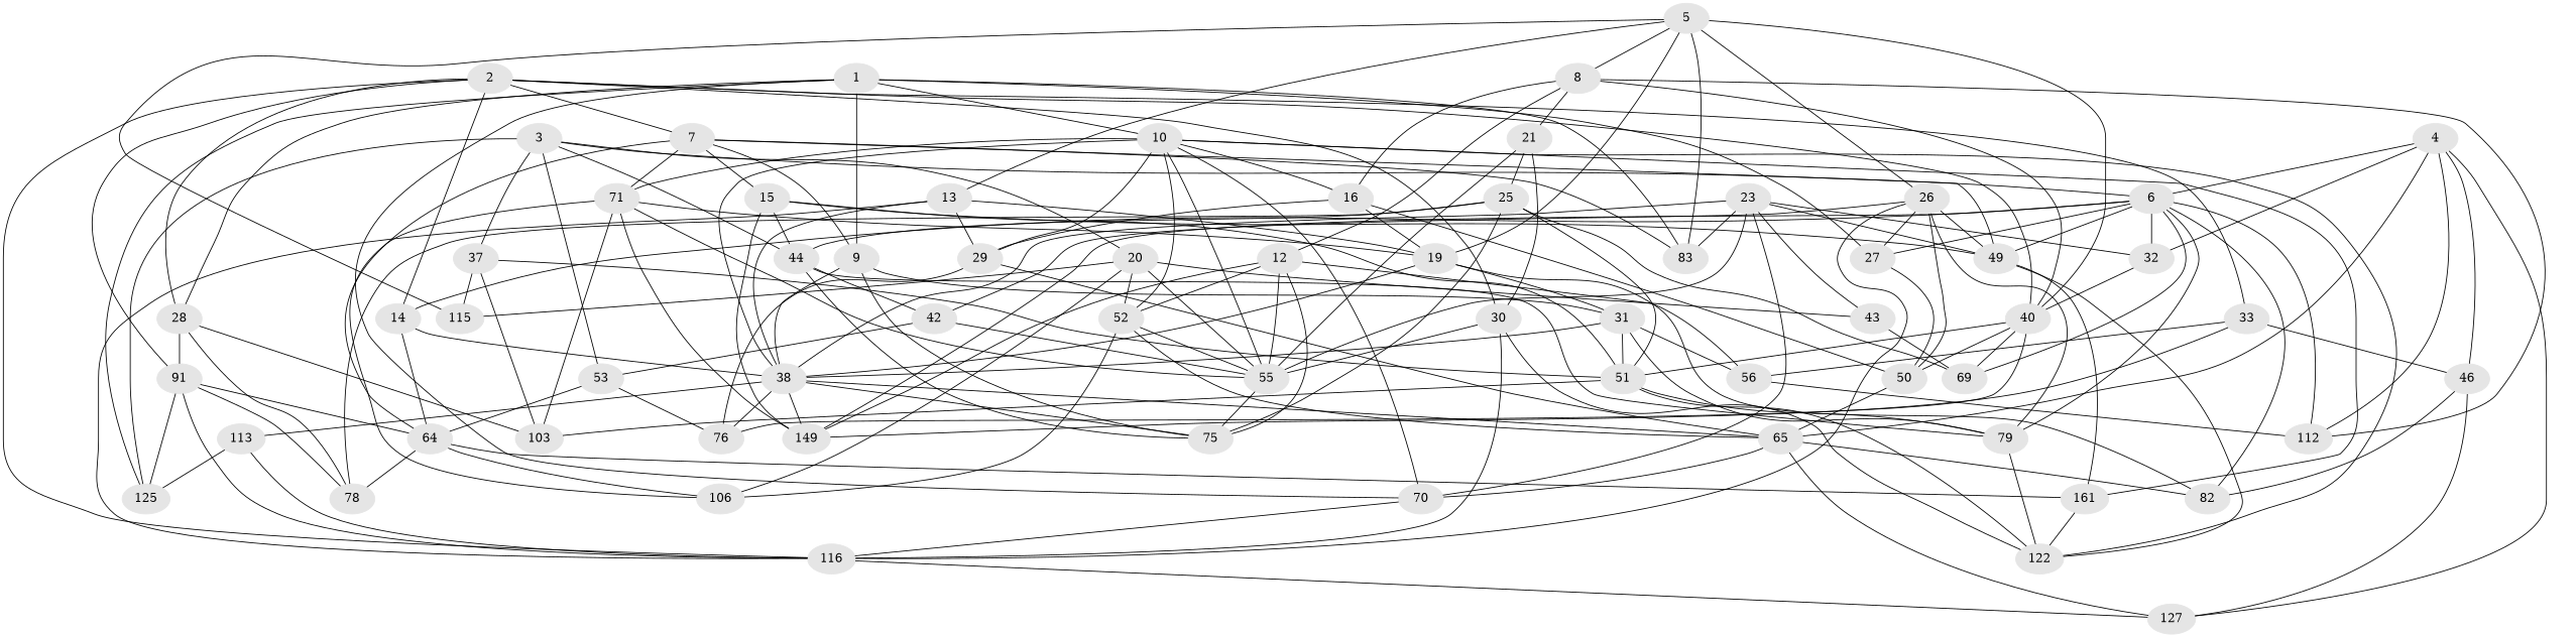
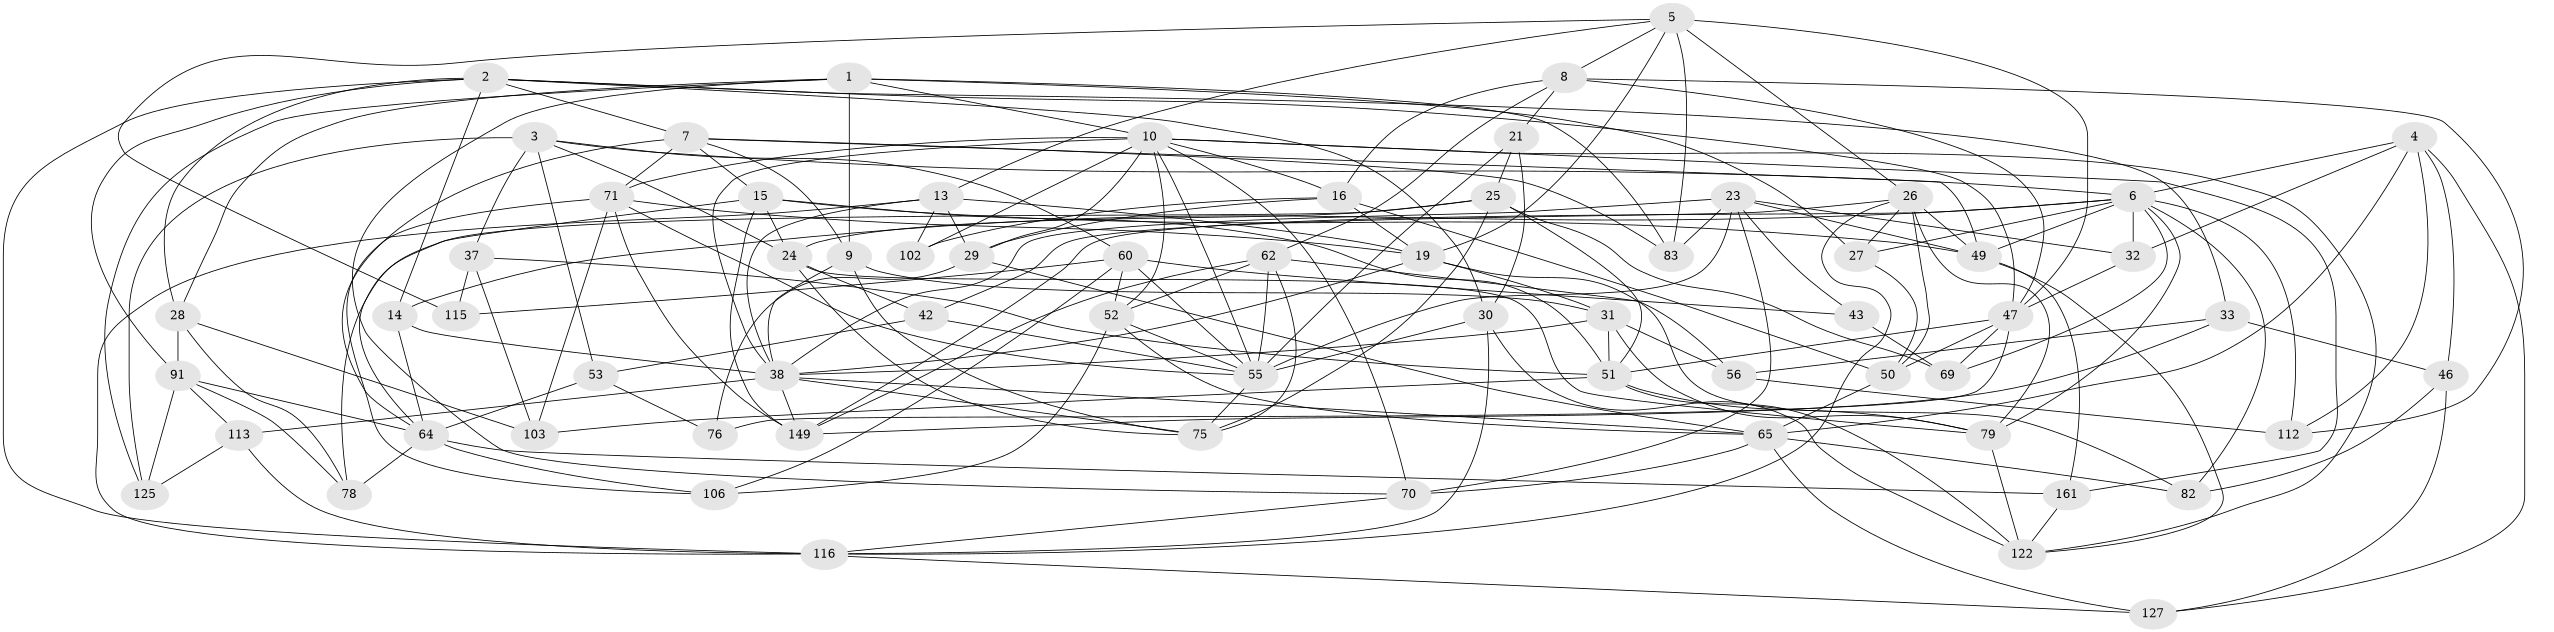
  graph {
    node [color=gray90 style=filled]
    1 [super="+109+38"]
    9 [super="+107"]
    10 [super="+18+66"]
    27
    28 [super="+84"]
    70
    83
    125
    31 [super="+114"]
    n10 [label=38 super="+129+89"]
    75 [super="+81"]
+   102
    n13 [label=71 super="+100+49"]
    16 [super="+73"]
    29 [super="+104+59"]
    52 [super="+130"]
    55 [super="+126+93"]
    n18 [label=161]
    122 [super="+132"]
    50
    n21 [label=91 super="+94"]
    103
    78
    116 [super="+121+118"]
    2 [super="+74+36"]
    7 [super="+25"]
    n27 [label=14]
    30 [super="+91"]
    33
-   40 [super="+41"]
+   40 [super="+41" label=47]
    n31 [label=49 super="+108"]
    15 [super="+64"]
    n33 [label=64 super="+135+131"]
    46
    n35 [label=149 super="+123"]
    56
    69
    51 [super="+80+60"]
    76
    113
    127
    3 [super="+133"]
    6 [super="+14+68+128"]
-   20 [super="+99"]
-   24 [super="+110" label=44]
+   20 [super="+99" label=60]
+   24 [super="+110"]
    37
    53 [super="+96"]
    32
    112
    79 [super="+85"]
    82
    115
    43
    106
    42
    4 [super="+54"]
    65 [super="+72"]
    5 [super="+88+67"]
    8 [super="+39"]
    13 [super="+58"]
    19 [super="+62+57"]
    26 [super="+35+48"]
-   12 [super="+105"]
+   12 [super="+105" label=62]
    21
    n65 [label=25 super="+90"]
    23 [super="+45"]
    1 -- 9
    1 -- 10
    1 -- 27
    1 -- 28
    1 -- 70
    1 -- 83
    1 -- 125
    9 -- 31
    9 -- n10 [weight=2]
    9 -- 75
    10 -- 70
    10 -- n10
+   10 -- 102
    10 -- n13
    10 -- 16
    10 -- 29 [weight=2]
    10 -- 52
    10 -- 55
    10 -- n18
    10 -- 122
    27 -- 50
    28 -- n21
    28 -- 103
    28 -- 78
    70 -- 116
    31 -- n10
    31 -- 56
    31 -- 51
    31 -- 79
    n10 -- 75
    n10 -- n35
-   n10 -- 76
    n10 -- 113
    n10 -- 65
    n13 -- 55
    n13 -- 103
    n13 -- n35
    n13 -- 106
    n13 -- 19
+   16 -- 102
    16 -- 29
    16 -- 50
    16 -- 19
    29 -- 76
    29 -- 65
    52 -- 55
    52 -- 106
    52 -- 65
    55 -- 75
    n18 -- 122
    50 -- 65
    n21 -- 125
    n21 -- 78
    n21 -- n33
-   n21 -- 116
+   n21 -- 113
    116 -- 127
    2 -- 28
    2 -- n21
    2 -- 116
    2 -- 7
    2 -- n27
    2 -- 30
    2 -- 33
    2 -- 40
    7 -- 9
    7 -- 83
    7 -- n13 [weight=2]
    7 -- n31
    7 -- 15
    7 -- n33
    n27 -- n10
    n27 -- n33
    30 -- 55 [weight=2]
    30 -- 122
    30 -- 116
    33 -- 46
    33 -- n35
    33 -- 56
    40 -- 50
    40 -- 69
    40 -- 51
    40 -- 76
    n31 -- n18
    n31 -- 122
    15 -- n31
+   15 -- n33
    15 -- n35
    15 -- 51
    15 -- 24
    n33 -- n18
    n33 -- 78
    n33 -- 106
    46 -- 127
    46 -- 82
    56 -- 112
    51 -- 122
    51 -- 103
    51 -- 79
    113 -- 125
    113 -- 116
    3 -- 125
    3 -- 6
    3 -- 20
    3 -- 24
    3 -- 37
    3 -- 53
    6 -- 27
    6 -- n27
    6 -- n31
    6 -- n35
    6 -- 69
    6 -- 32
    6 -- 112
    6 -- 79
    6 -- 82
    20 -- 52
    20 -- 55
    20 -- 115
    20 -- 43
    20 -- 106
    24 -- 75
    24 -- 79
    24 -- 42
    37 -- 103
    37 -- 51
    37 -- 115
    53 -- n33
    53 -- 76
    32 -- 40
    79 -- 122
    43 -- 69
    42 -- 55
    42 -- 53
    4 -- 46
    4 -- 127
    4 -- 6
    4 -- 32
    4 -- 112
    4 -- 65
    65 -- 70
    65 -- 127
    65 -- 82
    5 -- 83
    5 -- 40
    5 -- 115
    5 -- 8
    5 -- 13
    5 -- 19
    5 -- 26
    8 -- 16
    8 -- 40
    8 -- 112
    8 -- 12
    8 -- 21
    13 -- n10
+   13 -- 102
    13 -- 29
    13 -- 116
    13 -- 19
    19 -- 31
    19 -- n10 [weight=2]
    19 -- 82
    26 -- 27
    26 -- 50
    26 -- 116
    26 -- n31 [weight=2]
    26 -- 79
    26 -- 42
    12 -- 75
    12 -- 52
    12 -- 55
    12 -- n35
    12 -- 56
    21 -- 55
    21 -- 30
    21 -- n65
    n65 -- 75
    n65 -- 78
    n65 -- 69
    n65 -- 51
    n65 -- 24
    23 -- 70
    23 -- 83
    23 -- n10
    23 -- 55 [weight=2]
    23 -- n31
    23 -- 32
    23 -- 43
  }
